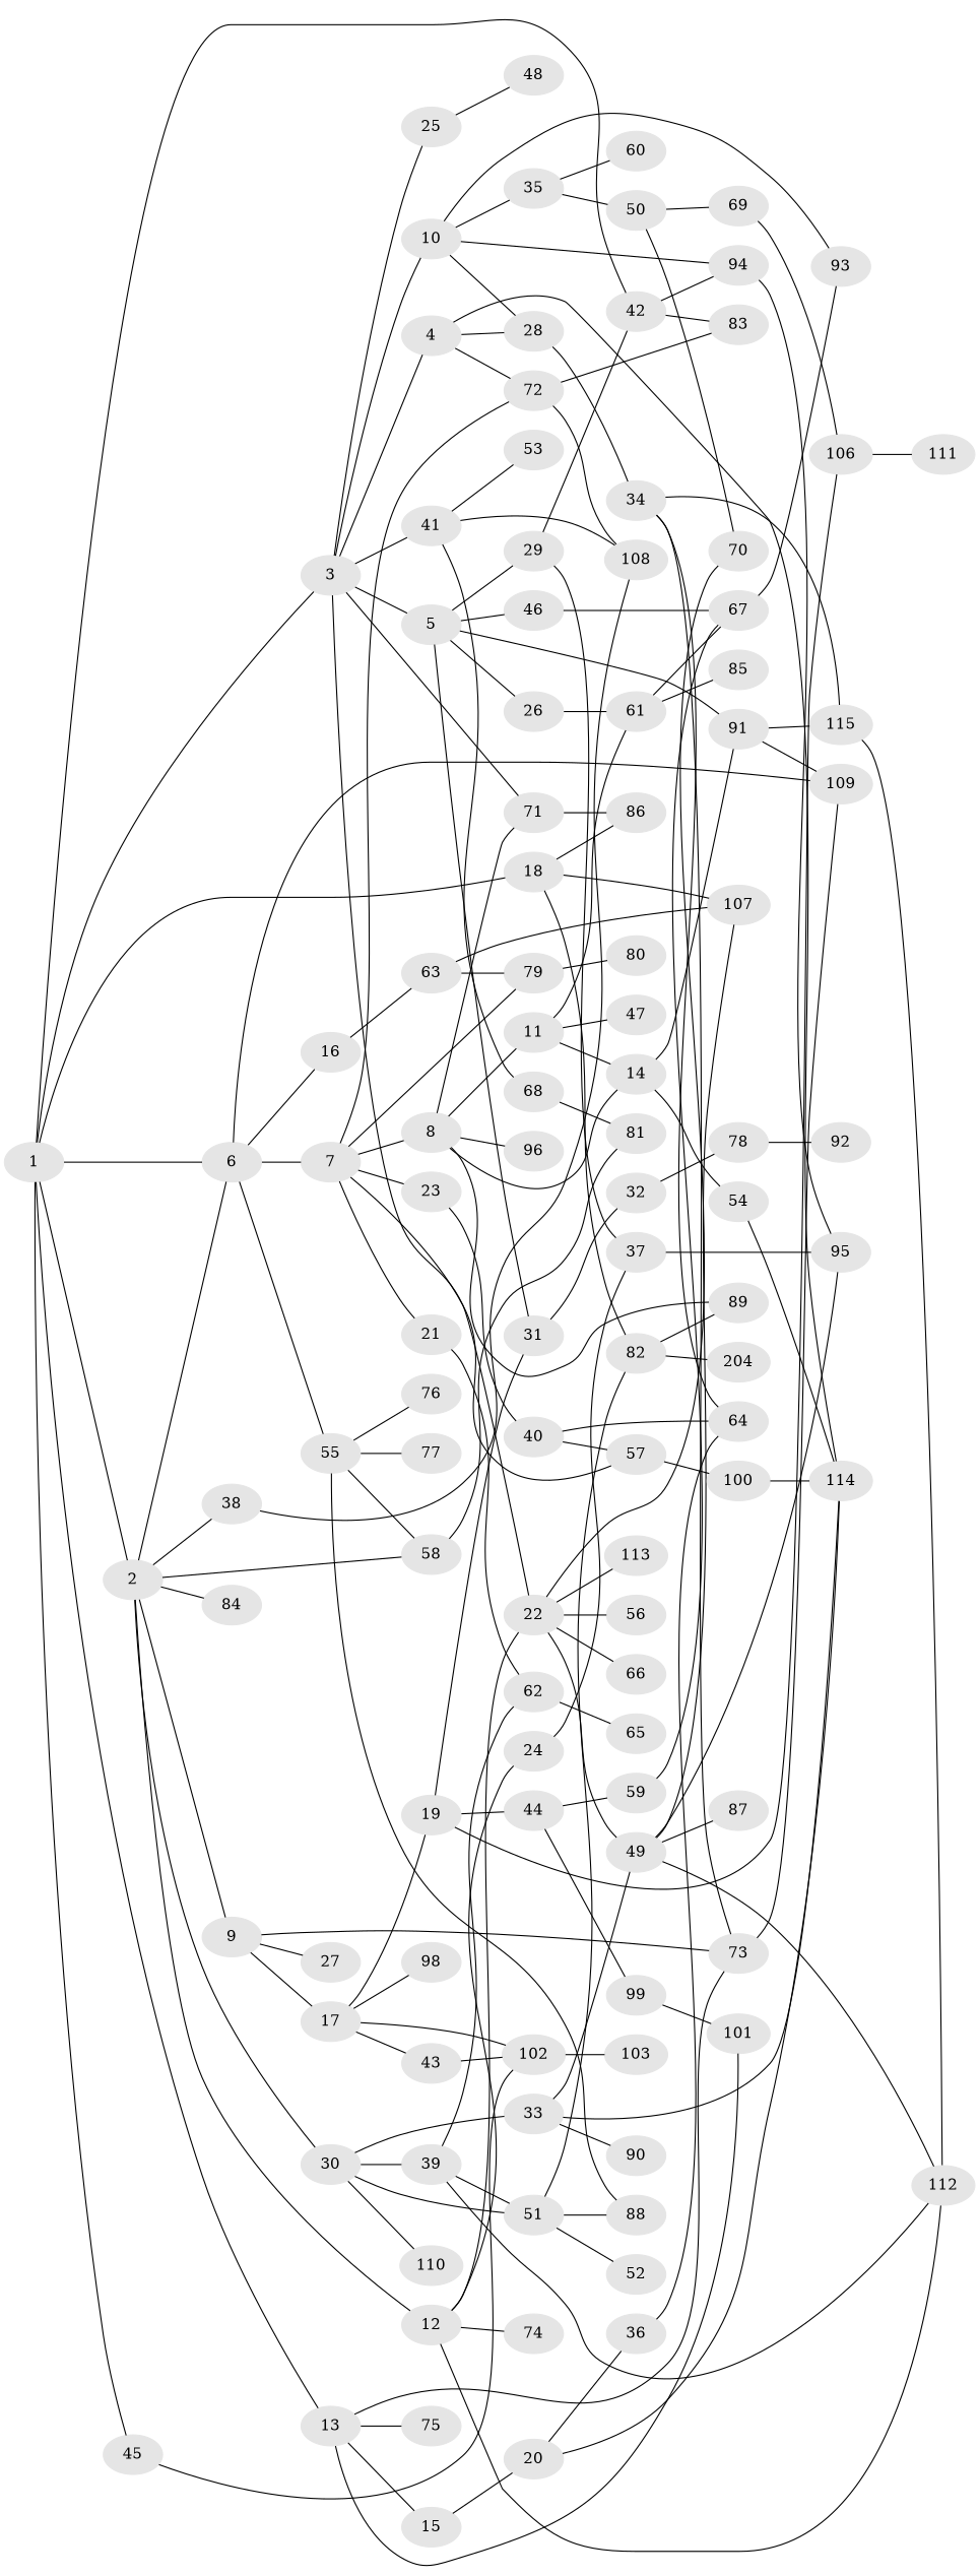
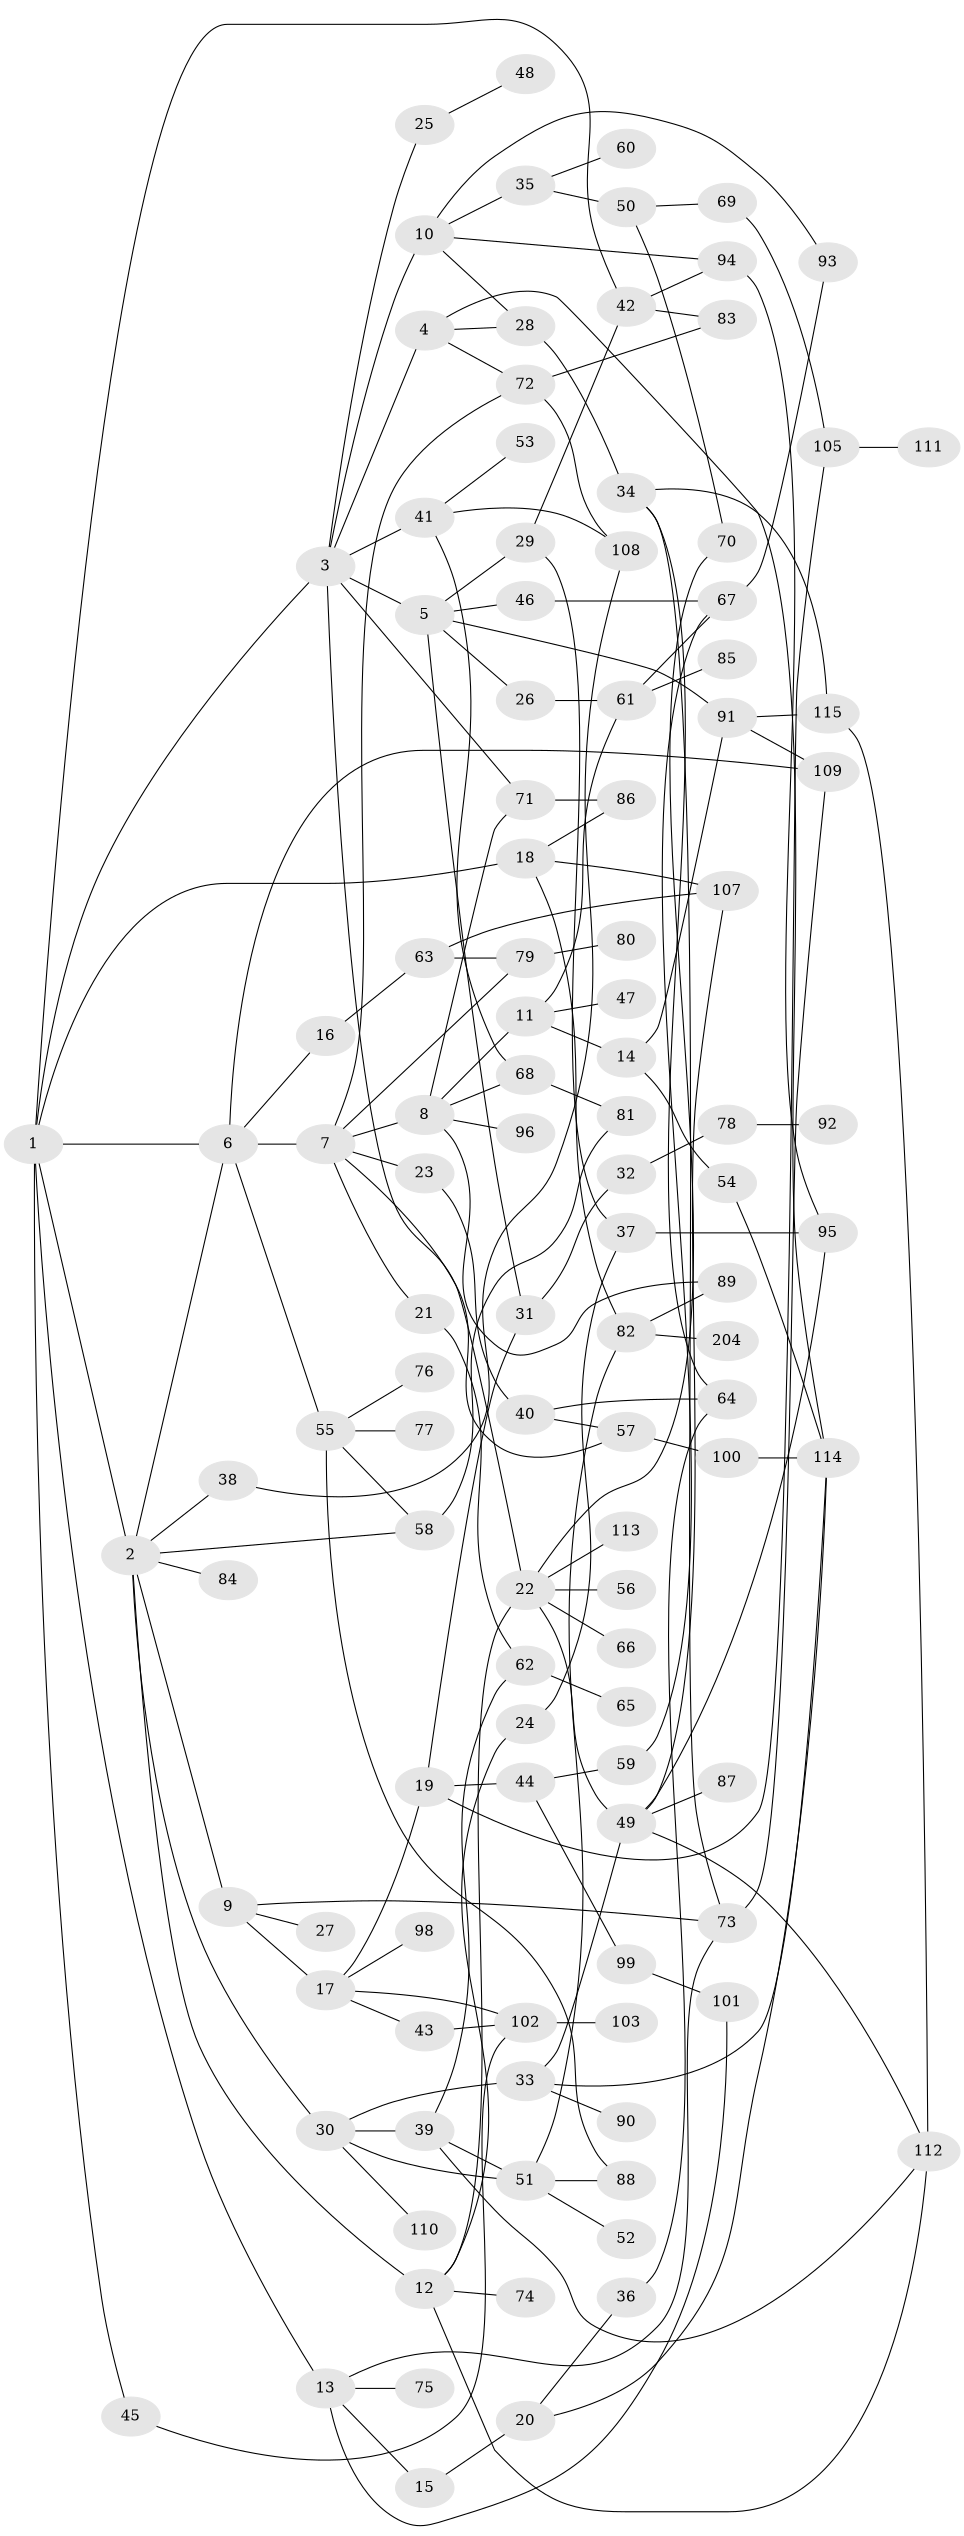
  graph {
    rankdir=LR
    node [color=gray90 style=filled]
    1
    2
    3
    6
    13
    18
    42
    45
    9
    12
    30
    38
    58
    84
    4
    5
    10
    22
    25
    41
    71
    7
    16
    55
    109
    73
    15
    75
    101
    82
    86
    107
    94
    83
    102
    17
    27
    24
    74
    112
    33
    39
    51
    110
    108
    81
    28
    72
    114
    26
    29
    31
    46
    91
    35
    93
    49
    56
    66
    70
    113
    48
    68
    53
    34
    61
    37
    32
    67
    n70 [label=115]
    8
    21
    23
    79
    57
    63
    88
    76
    77
    11
    89
    96
    62
    40
    80
    14
    47
    19
    43
    98
    50
    60
    95
    54
    85
    20
    36
    44
-   106
+   106 [label=105]
    103
    n101 [label=204]
    59
    99
    111
    64
    65
    87
    100
    90
    52
    78
    92
    69
    1 -- 2
    1 -- 3
    1 -- 6
    1 -- 13
    1 -- 18
    1 -- 42
    1 -- 45
    2 -- 6
    2 -- 9
    2 -- 12
    2 -- 30
    2 -- 38
    2 -- 58
    2 -- 84
    3 -- 4
    3 -- 5
    3 -- 10
    3 -- 22
    3 -- 25
    3 -- 41
    3 -- 71
    6 -- 7
    6 -- 16
    6 -- 55
    6 -- 109
    13 -- 73
    13 -- 15
    13 -- 75
    13 -- 101
    18 -- 82
    18 -- 86
    18 -- 107
    42 -- 94
    42 -- 83
    45 -- 102
    9 -- 73
    9 -- 17
    9 -- 27
    12 -- 22
    12 -- 24
    12 -- 74
    12 -- 112
    30 -- 33
    30 -- 39
    30 -- 51
    30 -- 110
    38 -- 108
    58 -- 81
    4 -- 28
    4 -- 72
    4 -- 114
    5 -- 26
    5 -- 29
    5 -- 31
    5 -- 46
    5 -- 91
    10 -- 94
    10 -- 28
    10 -- 35
    10 -- 93
    22 -- 49
    22 -- 56
    22 -- 66
    22 -- 70
    22 -- 113
    25 -- 48
    41 -- 108
    41 -- 68
    41 -- 53
    71 -- 86
    7 -- 72
    7 -- 8
    7 -- 21
    7 -- 23
    7 -- 79
    7 -- 57
    16 -- 63
    55 -- 58
    55 -- 88
    55 -- 76
    55 -- 77
    73 -- 109
    15 -- 20
    82 -- 89
    82 -- n101
    94 -- 95
    102 -- 103
    17 -- 102
    17 -- 19
    17 -- 43
    17 -- 98
    24 -- 37
    33 -- 114
    33 -- 49
    33 -- 90
    39 -- 112
    39 -- 51
    39 -- 62
    51 -- 82
    51 -- 88
    51 -- 52
    28 -- 34
    72 -- 83
    72 -- 108
    26 -- 61
    29 -- 42
    29 -- 37
    31 -- 32
    46 -- 67
    91 -- 109
    91 -- n70
    35 -- 50
    35 -- 60
    49 -- 107
    49 -- 112
    49 -- 95
    49 -- 87
    68 -- 81
    34 -- 73
    34 -- n70
    34 -- 64
    61 -- 67
    61 -- 85
    37 -- 95
    32 -- 78
    67 -- 93
    n70 -- 112
    8 -- 71
-   8 -- 14
+   8 -- 68
    8 -- 11
    8 -- 89
    8 -- 96
    21 -- 62
    23 -- 40
    79 -- 80
    57 -- 100
    63 -- 107
    63 -- 79
    11 -- 61
    11 -- 14
    11 -- 47
    62 -- 65
    40 -- 57
    40 -- 64
    14 -- 91
    14 -- 54
    19 -- 31
    19 -- 44
    19 -- 106
    43 -- 102
    50 -- 70
    50 -- 69
    54 -- 114
    20 -- 114
    20 -- 36
    36 -- 64
    44 -- 59
    44 -- 99
    106 -- 111
    59 -- 67
    99 -- 101
    100 -- 114
    78 -- 92
    69 -- 106
  }
